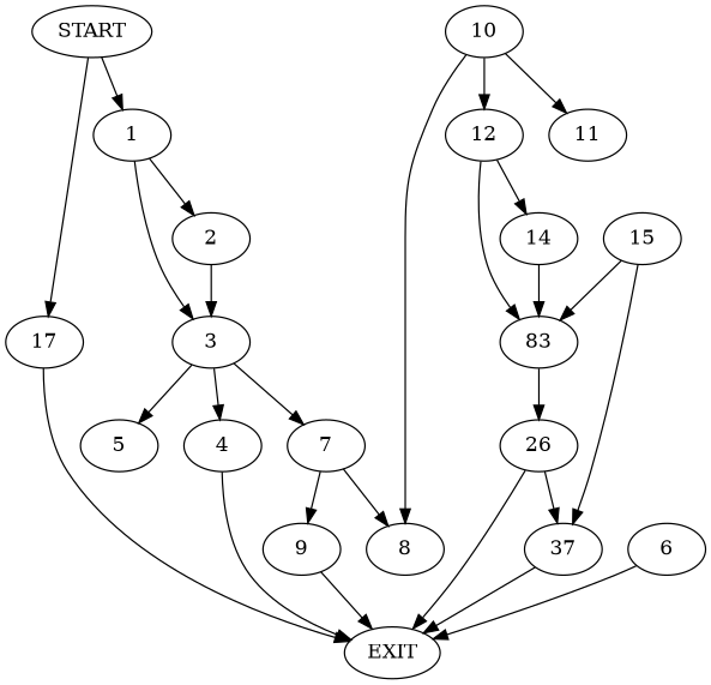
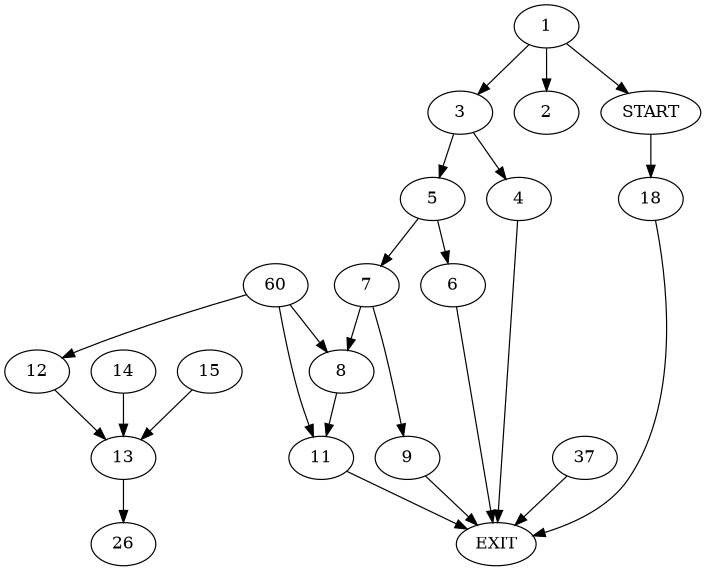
  digraph {
    n1 [label=START]
    1
-   18 [label=17]
+   18
    2
    3
    n6 [label=EXIT]
    4
    5
    6
    7
    8
    9
    11
-   10
+   10 [label=60]
    12
-   13 [label=83]
+   13
    14
    n18 [label=26]
    15
    n20 [label=37]
-   n1 -> 1
+   1 -> n1
    n1 -> 18
    1 -> 2
    1 -> 3
    18 -> n6
-   2 -> 3
    3 -> 4
    3 -> 5
    4 -> n6
-   3 -> 7
+   5 -> 6
+   5 -> 7
    6 -> n6
    7 -> 8
    7 -> 9
+   8 -> 11
    9 -> n6
-   n18 -> n6
+   11 -> n6
    10 -> 8
    10 -> 11
    10 -> 12
    12 -> 13
-   12 -> 14
    13 -> n18
    14 -> 13
-   n18 -> n20
    15 -> 13
-   15 -> n20
    n20 -> n6
  }
